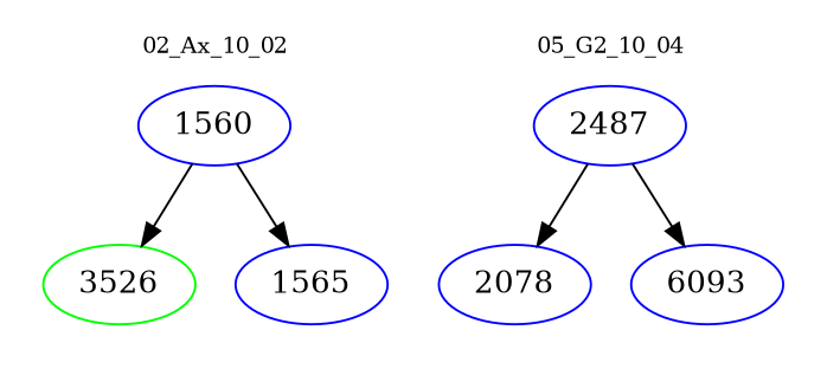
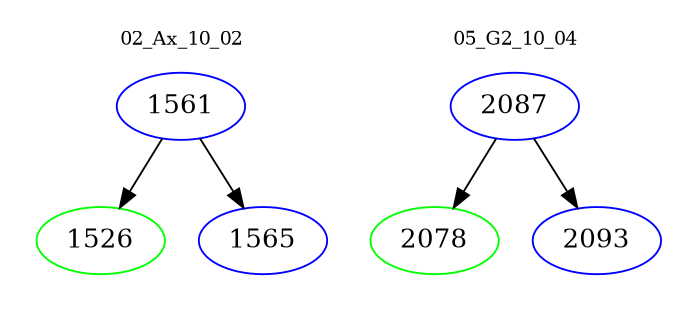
  digraph {
    node [color=blue]
    edge [color=black]
-   n1 [label=1560]
-   n2 [color=green label=3526]
+   n1 [label=1561]
+   n2 [color=green label=1526]
    n3 [label=1565]
-   n4 [label=2487]
-   n5 [label=2078]
-   n6 [label=6093]
+   n4 [label=2087]
+   n5 [color=green label=2078]
+   n6 [label=2093]
    subgraph cluster_1 {
      color=white
      fontsize=10
      label="02_Ax_10_02"
      n1
      n2
      n3
    }
    subgraph cluster_2 {
      color=white
      fontsize=10
      label="05_G2_10_04"
      n4
      n5
      n6
    }
    n1 -> n2
    n1 -> n3
    n4 -> n5
    n4 -> n6
  }
